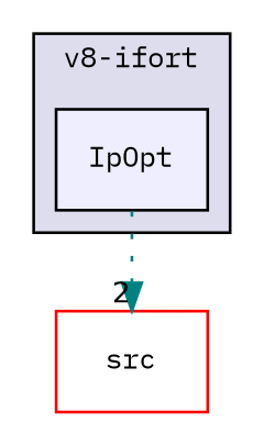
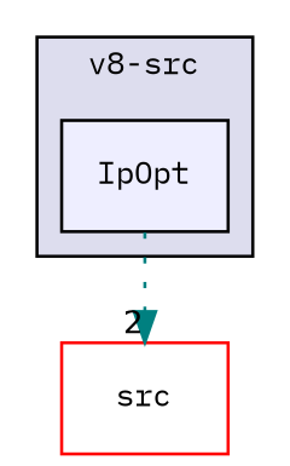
  digraph {
    compound=true
    fontname="IBM Plex Mono"
    node [fontname="IBM Plex Mono" fontsize=10 shape=box style=filled]
    n1 [fillcolor="#eeeeff" label=IpOpt pencolor=black]
    n2 [color=red fillcolor=white label=src]
    subgraph cluster_1 {
      bgcolor="#ddddee"
      fontsize=10
-     label="v8-ifort"
+     label="v8-src"
      pencolor=black
      n1
    }
    n1 -> n2 [headlabel=2 labeldistance=1.5 labelfontname=Helvetica labelfontsize=10 color=teal style=dotted arrowhead=normal fontname="IBM Plex Mono"]
  }
